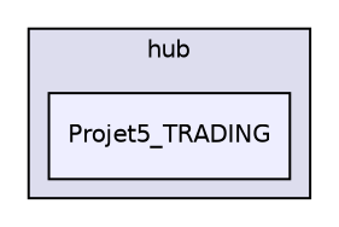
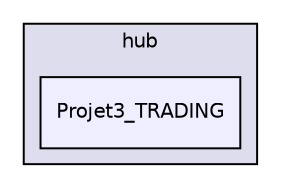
  digraph {
    compound=true
-   n1 [fillcolor="#eeeeff" fontname=Helvetica fontsize=10 label=Projet5_TRADING pencolor=black shape=box style=filled]
+   n1 [fillcolor="#eeeeff" fontname=Helvetica fontsize=10 label=Projet3_TRADING pencolor=black shape=box style=filled]
    subgraph cluster_1 {
      bgcolor="#ddddee"
      fontname=Helvetica
      fontsize=10
      label=hub
      pencolor=black
      n1
    }
  }
